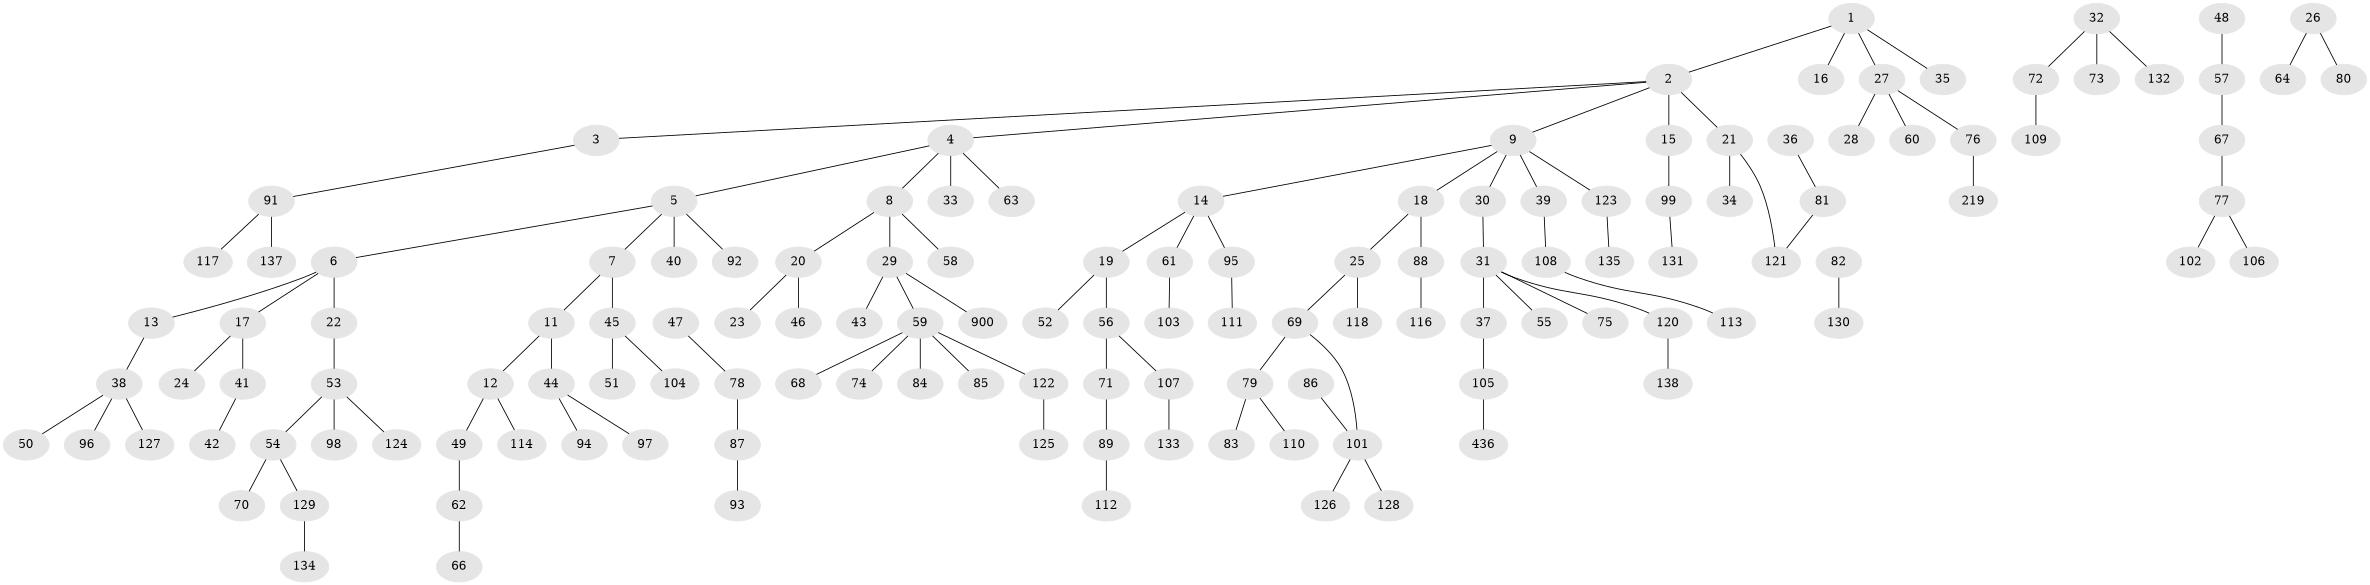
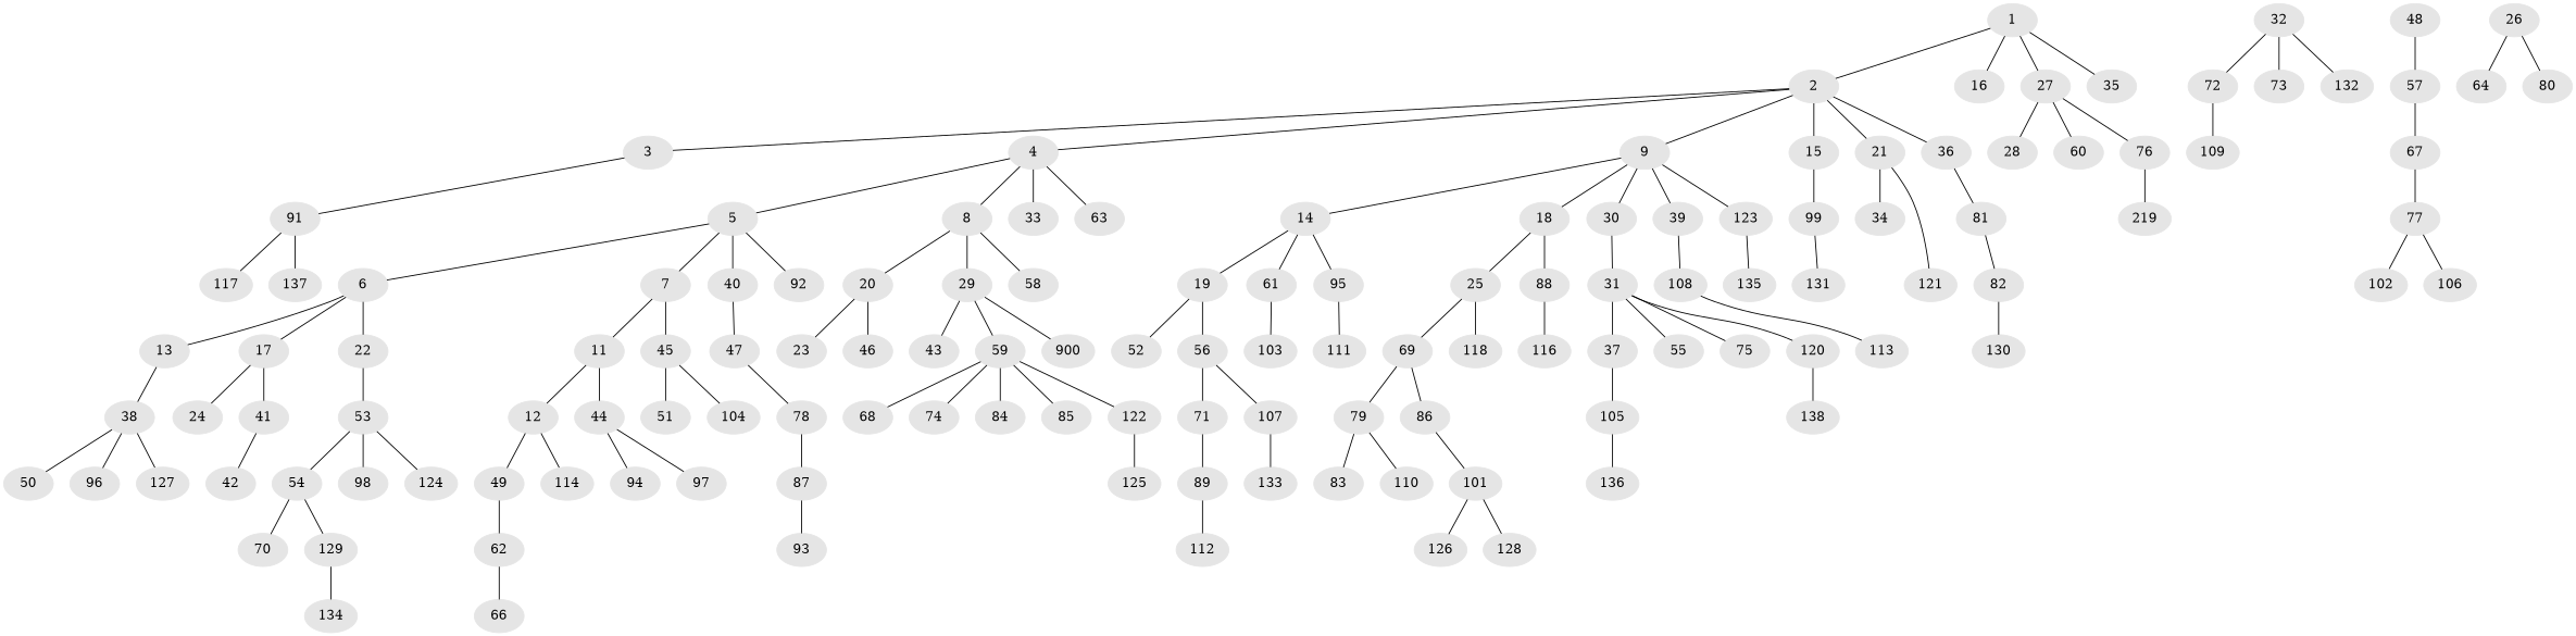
  graph {
    node [color=gray90 style=filled]
    1
    2
    16
    27
    35
    3
    4
    9
    15
    21
    36
    28
    60
    76
    91
    5
    8
    33
    63
    14
    18
    30
    39
    123
    99
    34
    121
    81
    117
    137
    6
    7
    40
    92
    20
    29
    58
    13
    17
    22
    11
    45
    47
    38
    24
    41
    53
    12
    44
    32
    72
    73
    132
    51
    104
    23
    46
    43
    59
    n60 [label=900]
    19
    61
    95
    25
    88
    31
    108
    135
    48
    57
    49
    114
    94
    97
    62
    50
    96
    127
    52
    56
    103
    111
    131
    26
    64
    80
    42
    69
    118
    116
    71
    107
    54
    98
    124
    79
    86
    n98 [label=219]
    68
    74
    84
    85
    122
    37
    55
    75
    120
    105
    138
    109
    82
-   136 [label=436]
+   136
    113
    78
    87
    67
    66
    70
    129
    134
    89
    133
    77
    125
    102
    106
    83
    110
    101
    112
    93
    130
    126
    128
    1 -- 2
    1 -- 16
    1 -- 27
    1 -- 35
    2 -- 3
    2 -- 4
    2 -- 9
    2 -- 15
    2 -- 21
+   2 -- 36
    27 -- 28
    27 -- 60
    27 -- 76
    3 -- 91
    4 -- 5
    4 -- 8
    4 -- 33
    4 -- 63
    9 -- 14
    9 -- 18
    9 -- 30
    9 -- 39
    9 -- 123
    15 -- 99
    21 -- 34
    21 -- 121
    36 -- 81
    76 -- n98
    91 -- 117
    91 -- 137
    5 -- 6
    5 -- 7
    5 -- 40
    5 -- 92
    8 -- 20
    8 -- 29
    8 -- 58
    14 -- 19
    14 -- 61
    14 -- 95
    18 -- 25
    18 -- 88
    30 -- 31
    39 -- 108
    123 -- 135
    99 -- 131
-   81 -- 121
+   81 -- 82
    6 -- 13
    6 -- 17
    6 -- 22
    7 -- 11
    7 -- 45
+   40 -- 47
    20 -- 23
    20 -- 46
    29 -- 43
    29 -- 59
    29 -- n60
    13 -- 38
    17 -- 24
    17 -- 41
    22 -- 53
    11 -- 12
    11 -- 44
    45 -- 51
    45 -- 104
    47 -- 78
    38 -- 50
    38 -- 96
    38 -- 127
    41 -- 42
    53 -- 54
    53 -- 98
    53 -- 124
    12 -- 49
    12 -- 114
    44 -- 94
    44 -- 97
    32 -- 72
    32 -- 73
    32 -- 132
    72 -- 109
    59 -- 68
    59 -- 74
    59 -- 84
    59 -- 85
    59 -- 122
    19 -- 52
    19 -- 56
    61 -- 103
    95 -- 111
    25 -- 69
    25 -- 118
    88 -- 116
    31 -- 37
    31 -- 55
    31 -- 75
    31 -- 120
    108 -- 113
    48 -- 57
    57 -- 67
    49 -- 62
    62 -- 66
    56 -- 71
    56 -- 107
    26 -- 64
    26 -- 80
    69 -- 79
-   69 -- 101
+   69 -- 86
    71 -- 89
    107 -- 133
    54 -- 70
    54 -- 129
    79 -- 83
    79 -- 110
    86 -- 101
    122 -- 125
    37 -- 105
    120 -- 138
    105 -- 136
    82 -- 130
    78 -- 87
    87 -- 93
    67 -- 77
    129 -- 134
    89 -- 112
    77 -- 102
    77 -- 106
    101 -- 126
    101 -- 128
  }
